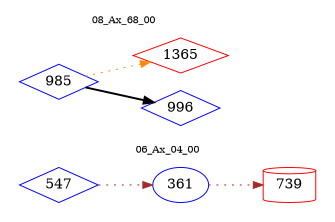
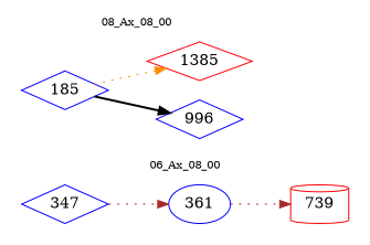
  digraph {
    rankdir=LR
    node [color=blue shape=diamond]
    edge [color=brown style=dotted]
-   n1 [label=547]
+   n1 [label=347]
    n2 [label=361 shape=ellipse]
    n3 [color=red label=739 shape=cylinder]
-   n4 [label=985]
+   n4 [label=185]
    n5 [label=996]
-   n6 [color=red label=1365]
+   n6 [color=red label=1385]
    subgraph cluster_1 {
      color=white
      fontsize=10
-     label="06_Ax_04_00"
+     label="06_Ax_08_00"
      n1
      n2
      n3
    }
    subgraph cluster_2 {
      color=white
      fontsize=10
-     label="08_Ax_68_00"
+     label="08_Ax_08_00"
      n4
      n5
      n6
    }
    n1 -> n2
    n2 -> n3
    n4 -> n5 [color=black style=bold]
    n4 -> n6 [color=darkorange]
  }
